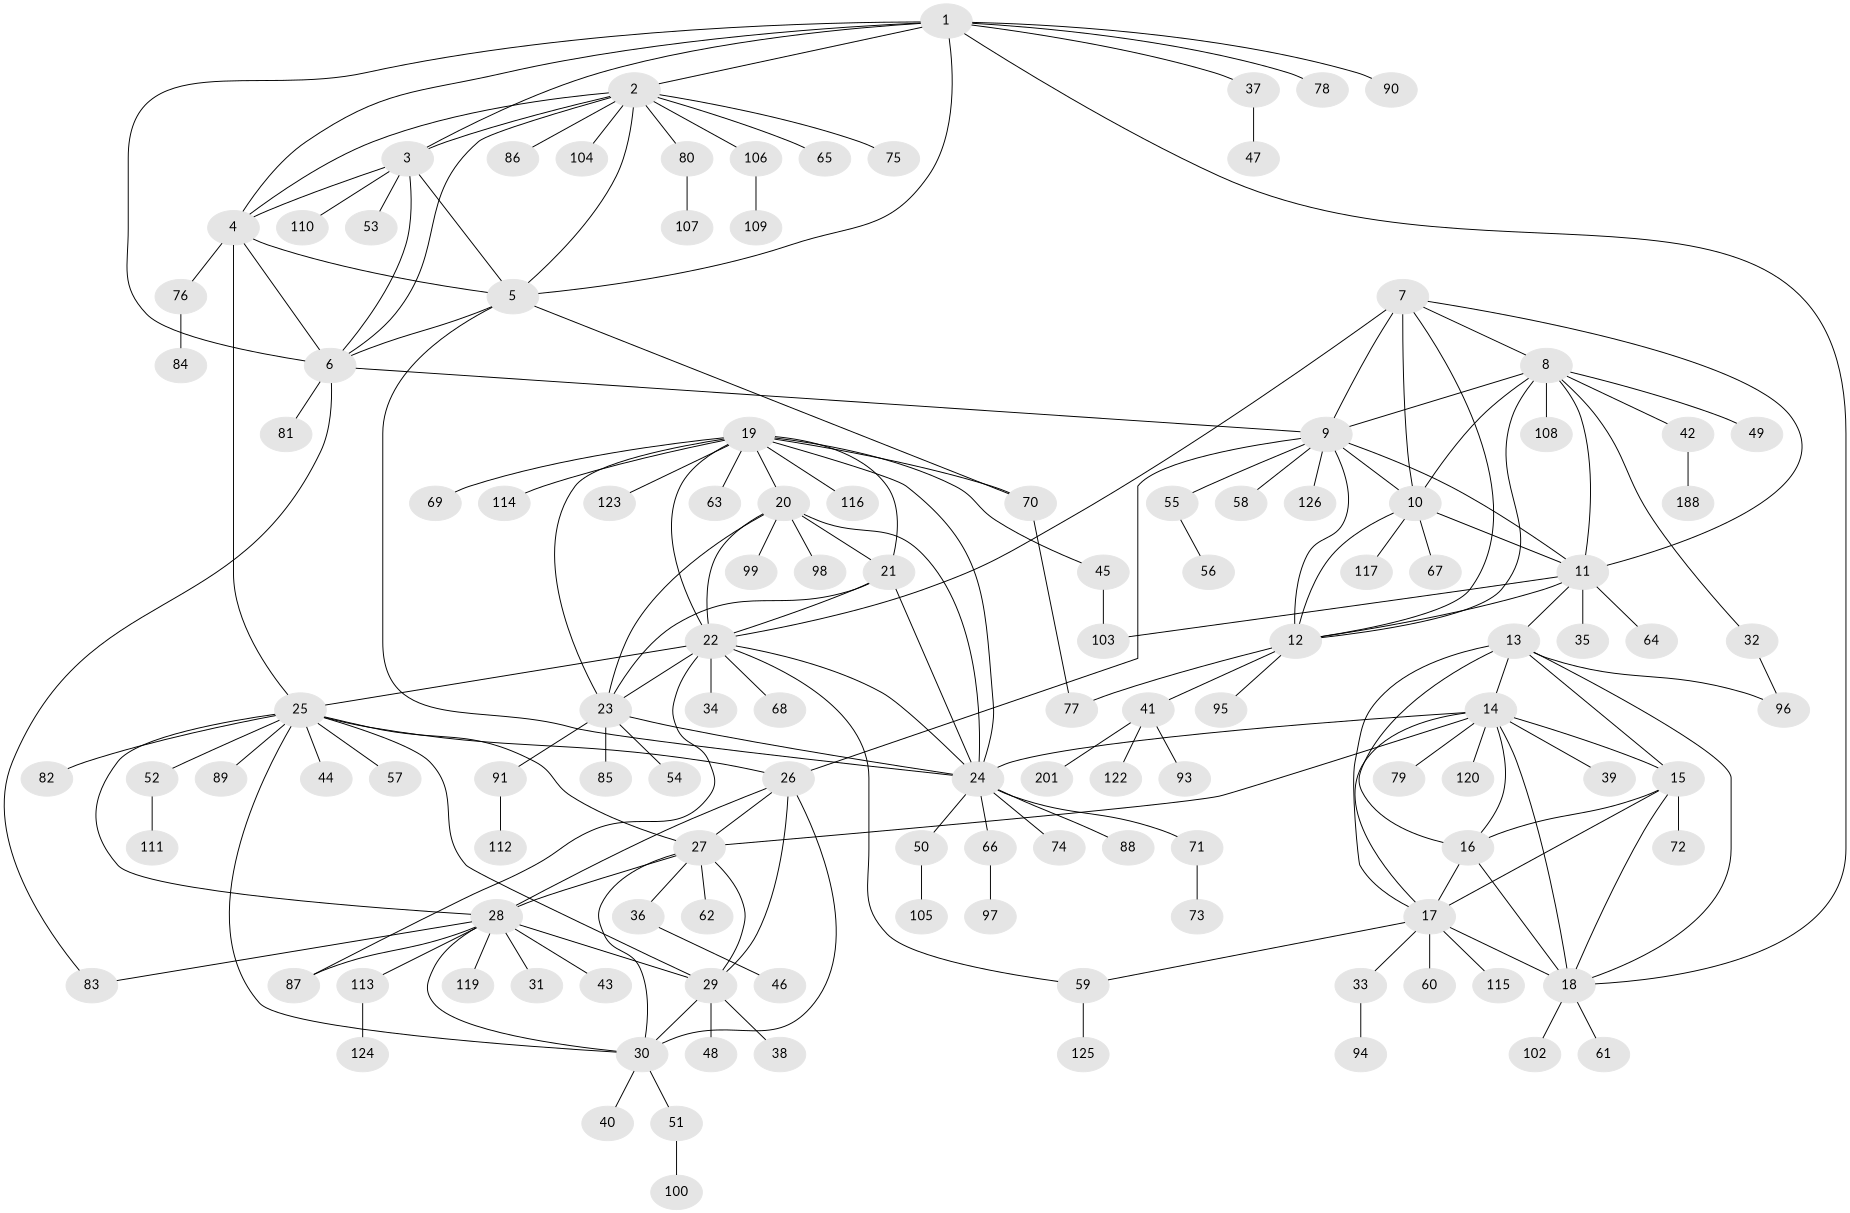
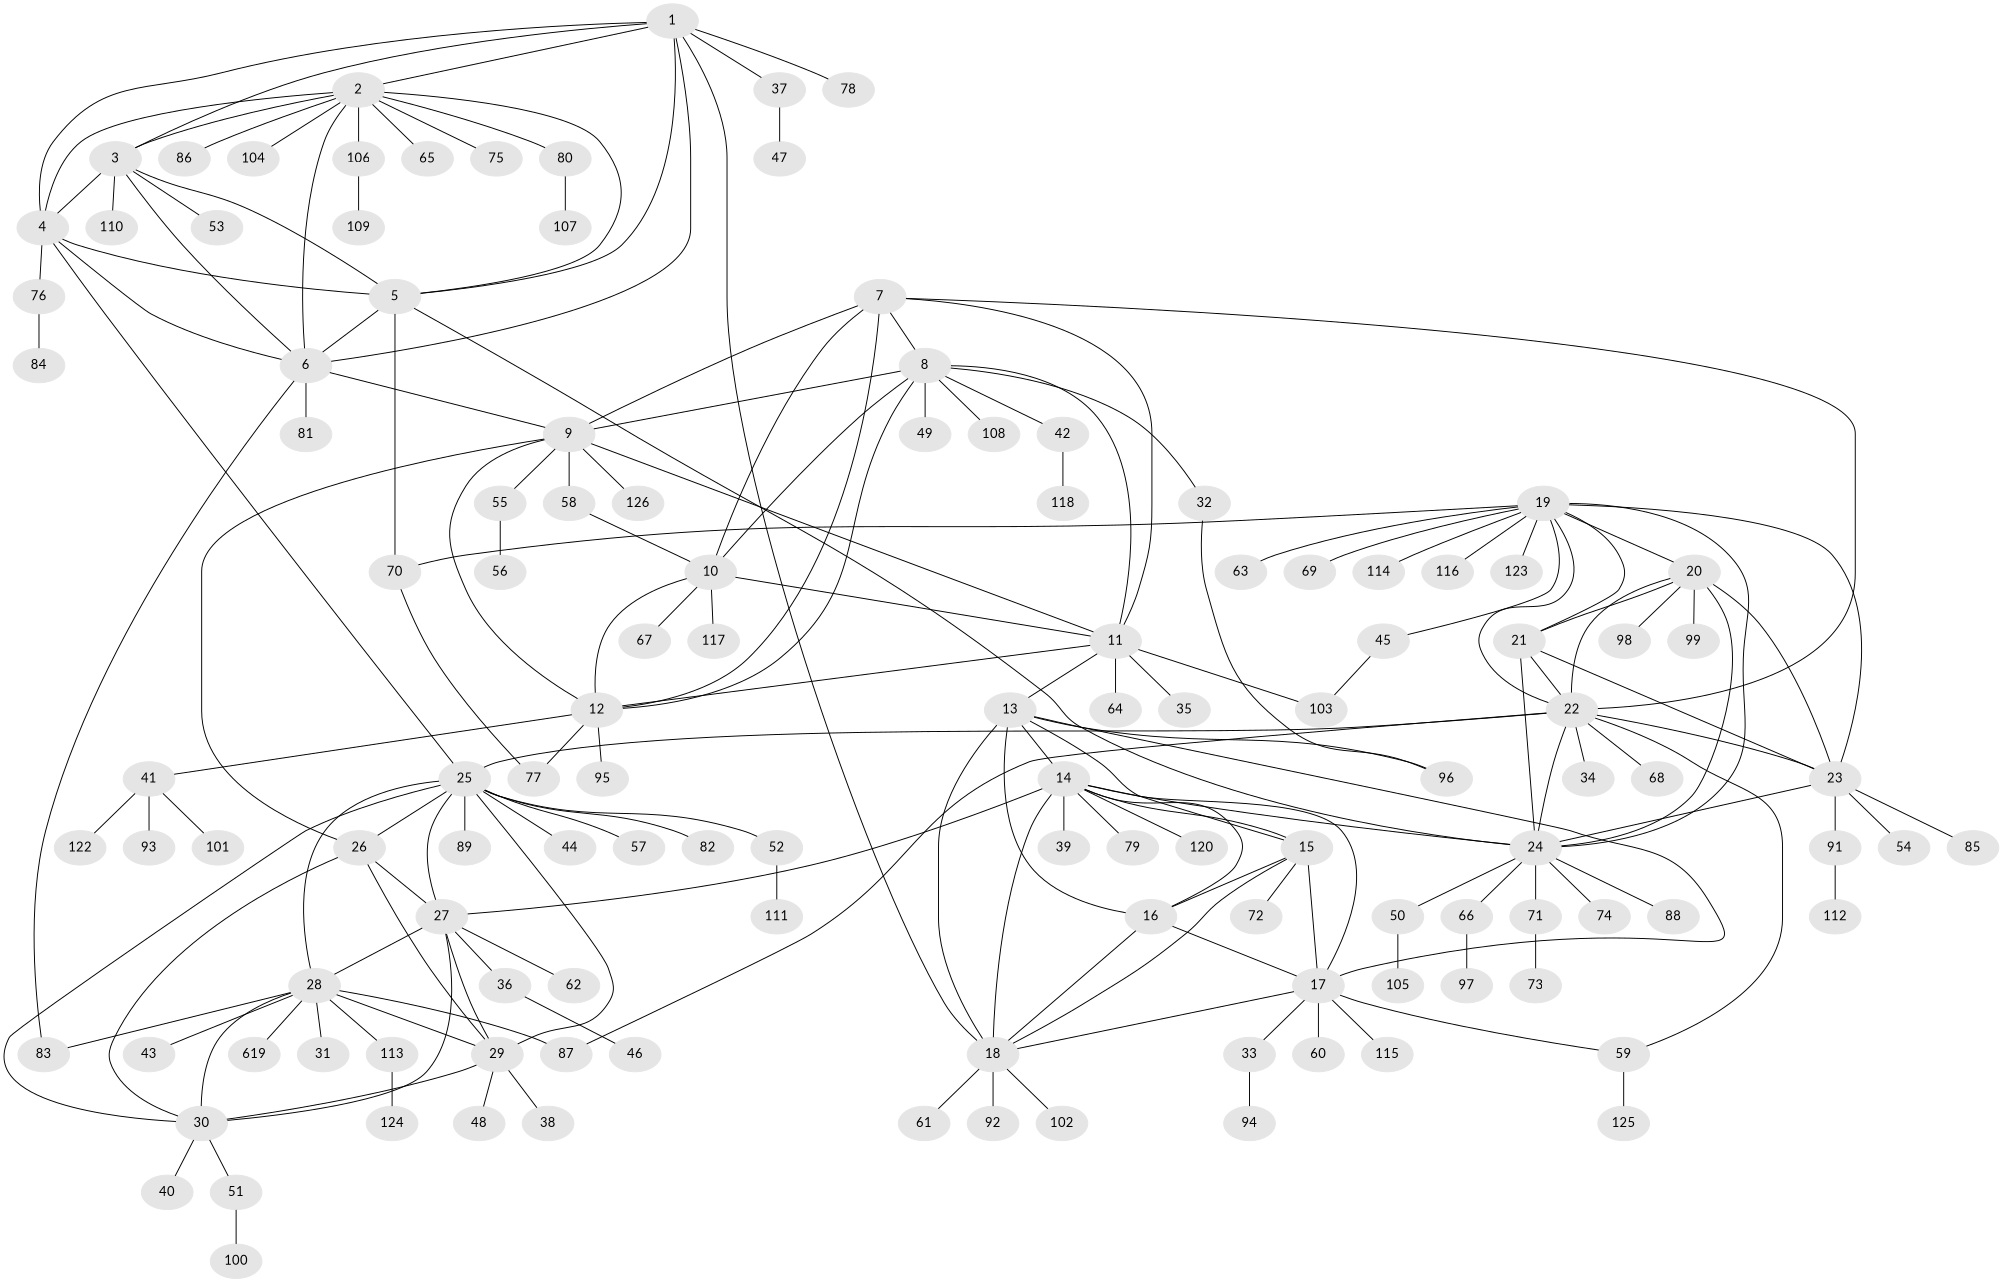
  graph {
    fontname=Lato
    node [color=gray90 fontname=Lato style=filled]
    edge [fontname=Lato]
    1
    2
    3
    4
    5
    6
    18
    37
    78
-   90
    65
    75
    80
    86
    104
    106
    53
    110
    25
    76
    24
    70
    9
    81
    83
    61
+   92
    102
    47
    107
    109
    26
    27
    28
    29
    30
    44
    52
    57
    82
    89
    84
    50
    66
    71
    74
    88
    77
    10
    11
    12
    55
    58
    126
    7
    8
    22
    32
    42
    49
    108
    67
    117
    13
    35
    64
    103
    41
    95
    59
    23
    34
    68
    87
    96
-   118 [label=188]
+   118
    56
    14
    15
    16
    17
    93
-   101 [label=201]
+   101
    122
    39
    79
    120
    72
    33
    60
    115
    36
    62
    94
    125
    19
    20
    21
    45
    63
    69
    114
    116
    123
    98
    99
    54
    85
    91
    112
    105
    97
    73
    31
    43
    113
-   119
+   119 [label=619]
    38
    48
    40
    51
    111
    46
    124
    100
    1 -- 2
    1 -- 3
    1 -- 4
    1 -- 5
    1 -- 6
    1 -- 18
    1 -- 37
    1 -- 78
-   1 -- 90
    2 -- 3
    2 -- 4
    2 -- 5
    2 -- 6
    2 -- 65
    2 -- 75
    2 -- 80
    2 -- 86
    2 -- 104
    2 -- 106
    3 -- 4
    3 -- 5
    3 -- 6
    3 -- 53
    3 -- 110
    4 -- 5
    4 -- 6
    4 -- 25
    4 -- 76
    5 -- 6
    5 -- 24
    5 -- 70
    6 -- 9
    6 -- 81
    6 -- 83
    18 -- 61
+   18 -- 92
    18 -- 102
    37 -- 47
    80 -- 107
    106 -- 109
    25 -- 26
    25 -- 27
    25 -- 28
    25 -- 29
    25 -- 30
    25 -- 44
    25 -- 52
    25 -- 57
    25 -- 82
    25 -- 89
    76 -- 84
    24 -- 50
    24 -- 66
    24 -- 71
    24 -- 74
    24 -- 88
    70 -- 77
    9 -- 26
-   9 -- 10
+   58 -- 10
    9 -- 11
    9 -- 12
    9 -- 55
    9 -- 58
    9 -- 126
    26 -- 27
-   26 -- 28
    26 -- 29
    26 -- 30
    27 -- 28
    27 -- 29
    27 -- 30
    27 -- 36
    27 -- 62
    28 -- 83
    28 -- 29
    28 -- 30
    28 -- 87
    28 -- 31
    28 -- 43
    28 -- 113
    28 -- 119
    29 -- 30
    29 -- 38
    29 -- 48
    30 -- 40
    30 -- 51
    52 -- 111
    50 -- 105
    66 -- 97
    71 -- 73
    10 -- 11
    10 -- 12
    10 -- 67
    10 -- 117
    11 -- 12
    11 -- 13
    11 -- 35
    11 -- 64
    11 -- 103
    12 -- 77
    12 -- 41
    12 -- 95
    55 -- 56
    7 -- 9
    7 -- 10
    7 -- 11
    7 -- 12
    7 -- 8
    7 -- 22
    8 -- 9
    8 -- 10
    8 -- 11
    8 -- 12
    8 -- 32
    8 -- 42
    8 -- 49
    8 -- 108
    22 -- 25
    22 -- 24
    22 -- 59
    22 -- 23
    22 -- 34
    22 -- 68
    22 -- 87
    32 -- 96
    42 -- 118
    13 -- 18
    13 -- 96
    13 -- 14
    13 -- 15
    13 -- 16
    13 -- 17
    41 -- 93
    41 -- 101
    41 -- 122
    59 -- 125
    23 -- 24
    23 -- 54
    23 -- 85
    23 -- 91
    14 -- 18
    14 -- 24
    14 -- 27
    14 -- 15
    14 -- 16
    14 -- 17
    14 -- 39
    14 -- 79
    14 -- 120
    15 -- 18
    15 -- 16
    15 -- 17
    15 -- 72
    16 -- 18
    16 -- 17
    17 -- 18
    17 -- 59
    17 -- 33
    17 -- 60
    17 -- 115
    33 -- 94
    36 -- 46
    19 -- 24
    19 -- 70
    19 -- 22
    19 -- 23
    19 -- 20
    19 -- 21
    19 -- 45
    19 -- 63
    19 -- 69
    19 -- 114
    19 -- 116
    19 -- 123
    20 -- 24
    20 -- 22
    20 -- 23
    20 -- 21
    20 -- 98
    20 -- 99
    21 -- 24
    21 -- 22
    21 -- 23
    45 -- 103
    91 -- 112
    113 -- 124
    51 -- 100
  }
